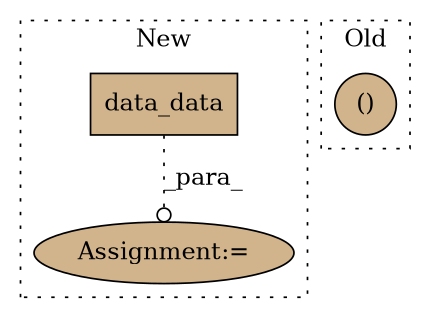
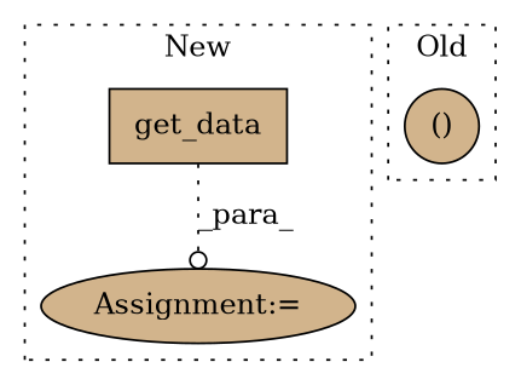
  digraph {
    node [style=filled fillcolor=tan]
-   n1 [a=32 l=10 label=data_data s=1057 shape=box]
+   n1 [a=32 l=10 label=get_data s=1057 shape=box]
    n2 [a=7 l=1 label="Assignment:=" s=1079 shape=ellipse]
    n3 [a=106 l=53 label="()" s=1086 shape=circle]
    subgraph cluster_1 {
      label=New
      style=dotted
      n1
      n2
    }
    subgraph cluster_2 {
      label=Old
      style=dotted
      n3
    }
    n1 -> n2 [label=_para_ style=dotted arrowhead=odot]
  }
